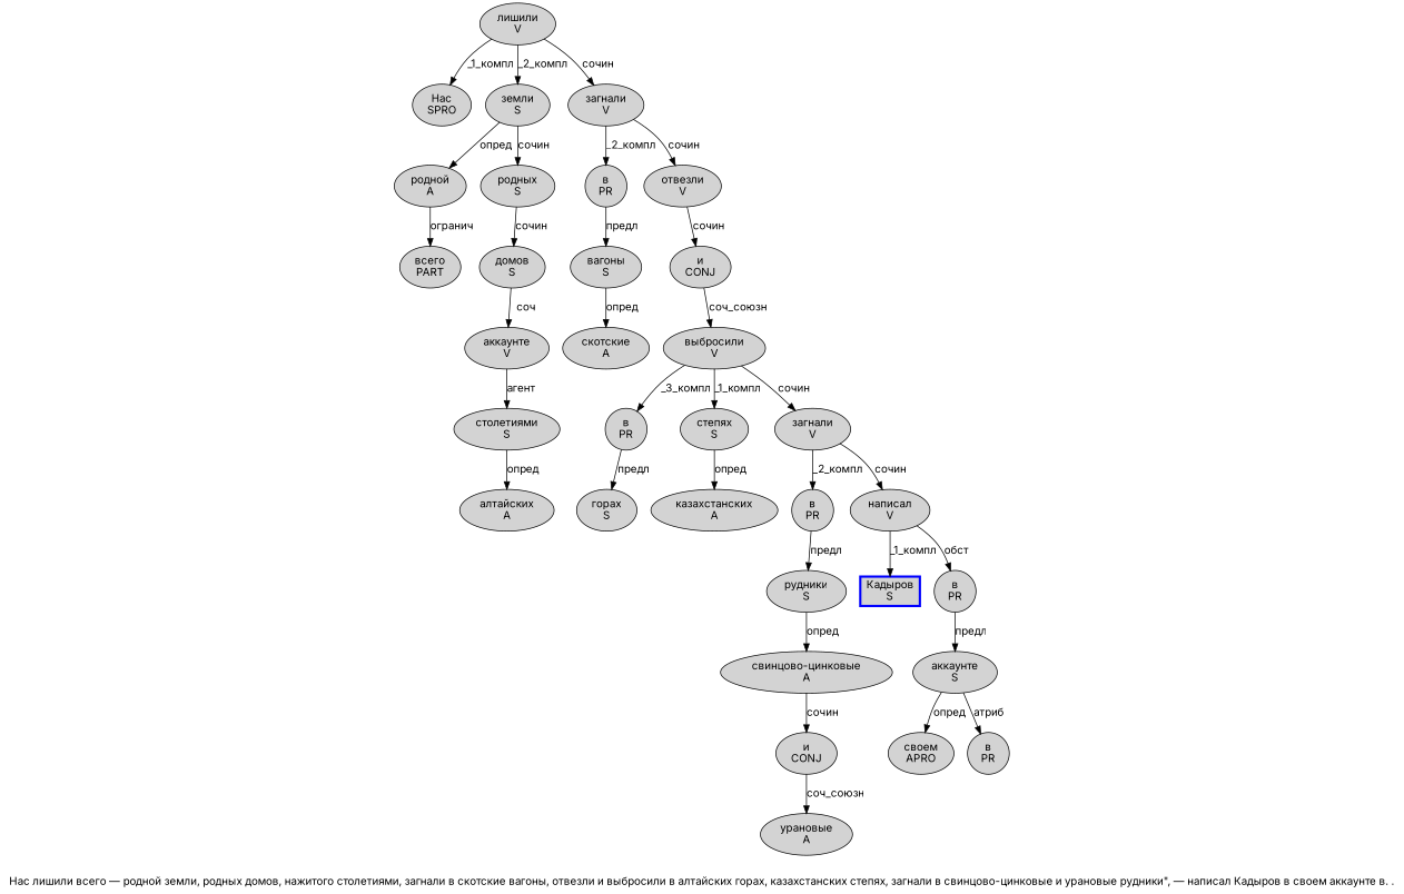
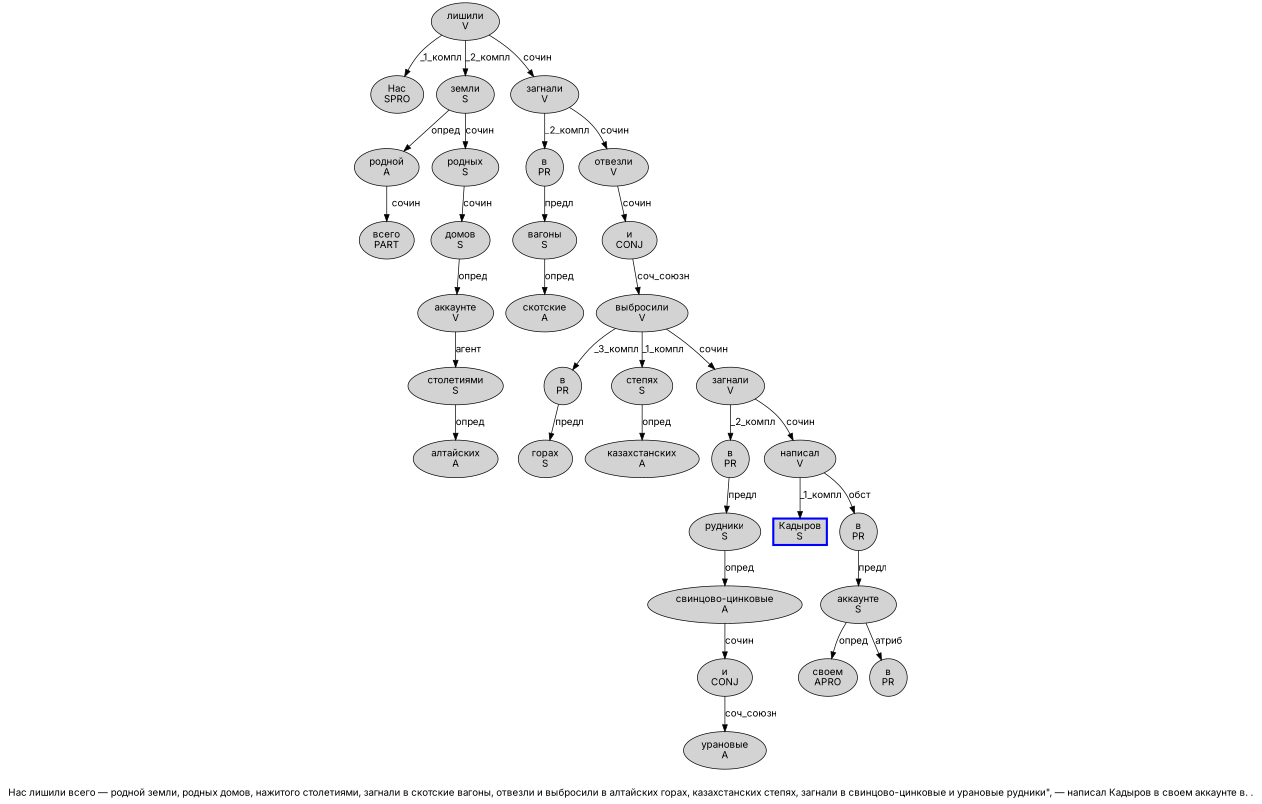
  digraph {
    fontname=Inter
    label="Нас лишили всего — родной земли, родных домов, нажитого столетиями, загнали в скотские вагоны, отвезли и выбросили в алтайских горах, казахстанских степях, загнали в свинцово-цинковые и урановые рудники\", — написал Кадыров в своем аккаунте в. ."
    node [fillcolor=lightgray fontname=Inter penwidth=1 shape=ellipse style=filled]
    edge [fontname=Inter]
    n1 [label="Нас\nSPRO"]
    n2 [label="лишили\nV"]
    n3 [label="земли\nS"]
    n4 [label="загнали\nV"]
    n5 [label="родной\nA"]
    n6 [label="родных\nS"]
    n7 [label="в\nPR"]
    n8 [label="отвезли\nV"]
    n9 [label="всего\nPART"]
    n10 [label="домов\nS"]
    n11 [label="аккаунте\nV"]
    n12 [label="столетиями\nS"]
    n13 [label="алтайских\nA"]
    n14 [label="вагоны\nS"]
    n15 [label="и\nCONJ"]
    n16 [label="скотские\nA"]
    n17 [label="выбросили\nV"]
    n18 [label="в\nPR"]
    n19 [label="степях\nS"]
    n20 [label="загнали\nV"]
    n21 [label="горах\nS"]
    n22 [label="казахстанских\nA"]
    n23 [label="в\nPR"]
    n24 [label="написал\nV"]
    n25 [label="рудники\nS"]
    n26 [color=blue label="Кадыров\nS" penwidth=3 shape=box]
    n27 [label="в\nPR"]
    n28 [label="свинцово-цинковые\nA"]
    n29 [label="и\nCONJ"]
    n30 [label="урановые\nA"]
    n31 [label="аккаунте\nS"]
    n32 [label="своем\nAPRO"]
    n33 [label="в\nPR"]
    n2 -> n1 [label="_1_компл"]
    n2 -> n3 [label="_2_компл"]
    n2 -> n4 [label="сочин"]
    n3 -> n5 [label="опред"]
    n3 -> n6 [label="сочин"]
    n4 -> n7 [label="_2_компл"]
    n4 -> n8 [label="сочин"]
-   n5 -> n9 [label="огранич"]
+   n5 -> n9 [label="сочин"]
    n6 -> n10 [label="сочин"]
    n7 -> n14 [label="предл"]
    n8 -> n15 [label="сочин"]
-   n10 -> n11 [label="соч"]
+   n10 -> n11 [label="опред"]
    n11 -> n12 [label="агент"]
    n12 -> n13 [label="опред"]
    n14 -> n16 [label="опред"]
    n15 -> n17 [label="соч_союзн"]
    n17 -> n18 [label="_3_компл"]
    n17 -> n19 [label="_1_компл"]
    n17 -> n20 [label="сочин"]
    n18 -> n21 [label="предл"]
    n19 -> n22 [label="опред"]
    n20 -> n23 [label="_2_компл"]
    n20 -> n24 [label="сочин"]
    n23 -> n25 [label="предл"]
    n24 -> n26 [label="_1_компл"]
    n24 -> n27 [label="обст"]
    n25 -> n28 [label="опред"]
    n27 -> n31 [label="предл"]
    n28 -> n29 [label="сочин"]
    n29 -> n30 [label="соч_союзн"]
    n31 -> n32 [label="опред"]
    n31 -> n33 [label="атриб"]
  }
